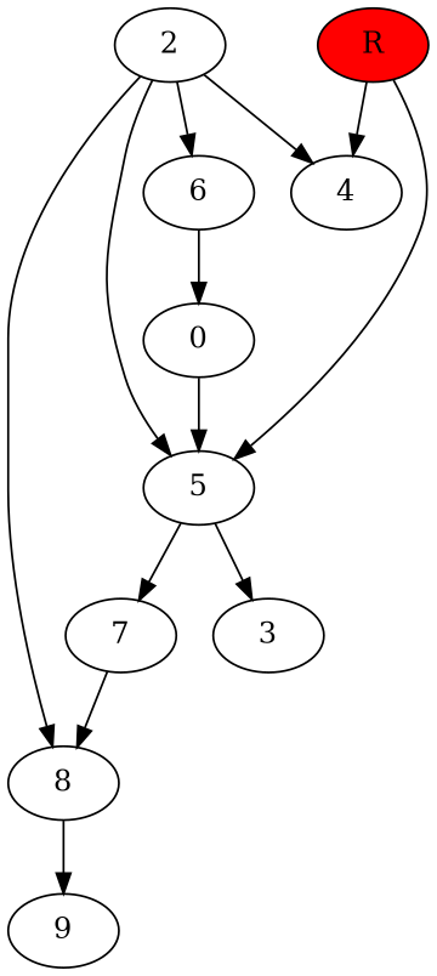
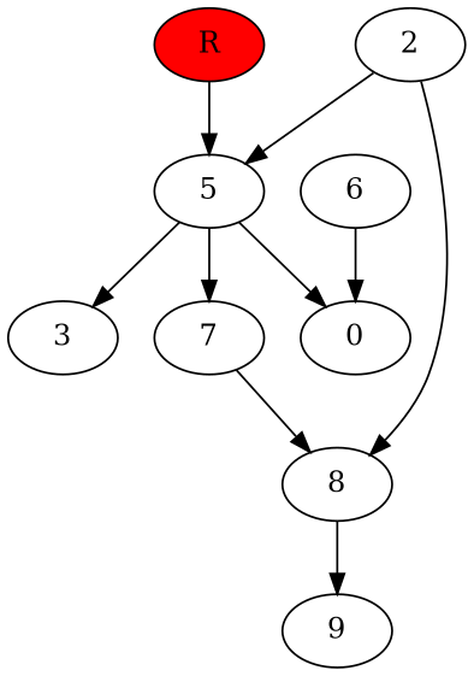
  digraph {
    n1 [label=0]
    5
    3
    7
    2
-   4
    6
    8
    9
    R [fillcolor="#ff0000" style=filled]
-   n1 -> 5
+   5 -> n1
    5 -> 3
    5 -> 7
    7 -> 8
    2 -> 5
-   2 -> 4
-   2 -> 6
    2 -> 8
    6 -> n1
    8 -> 9
    R -> 5
-   R -> 4
  }
